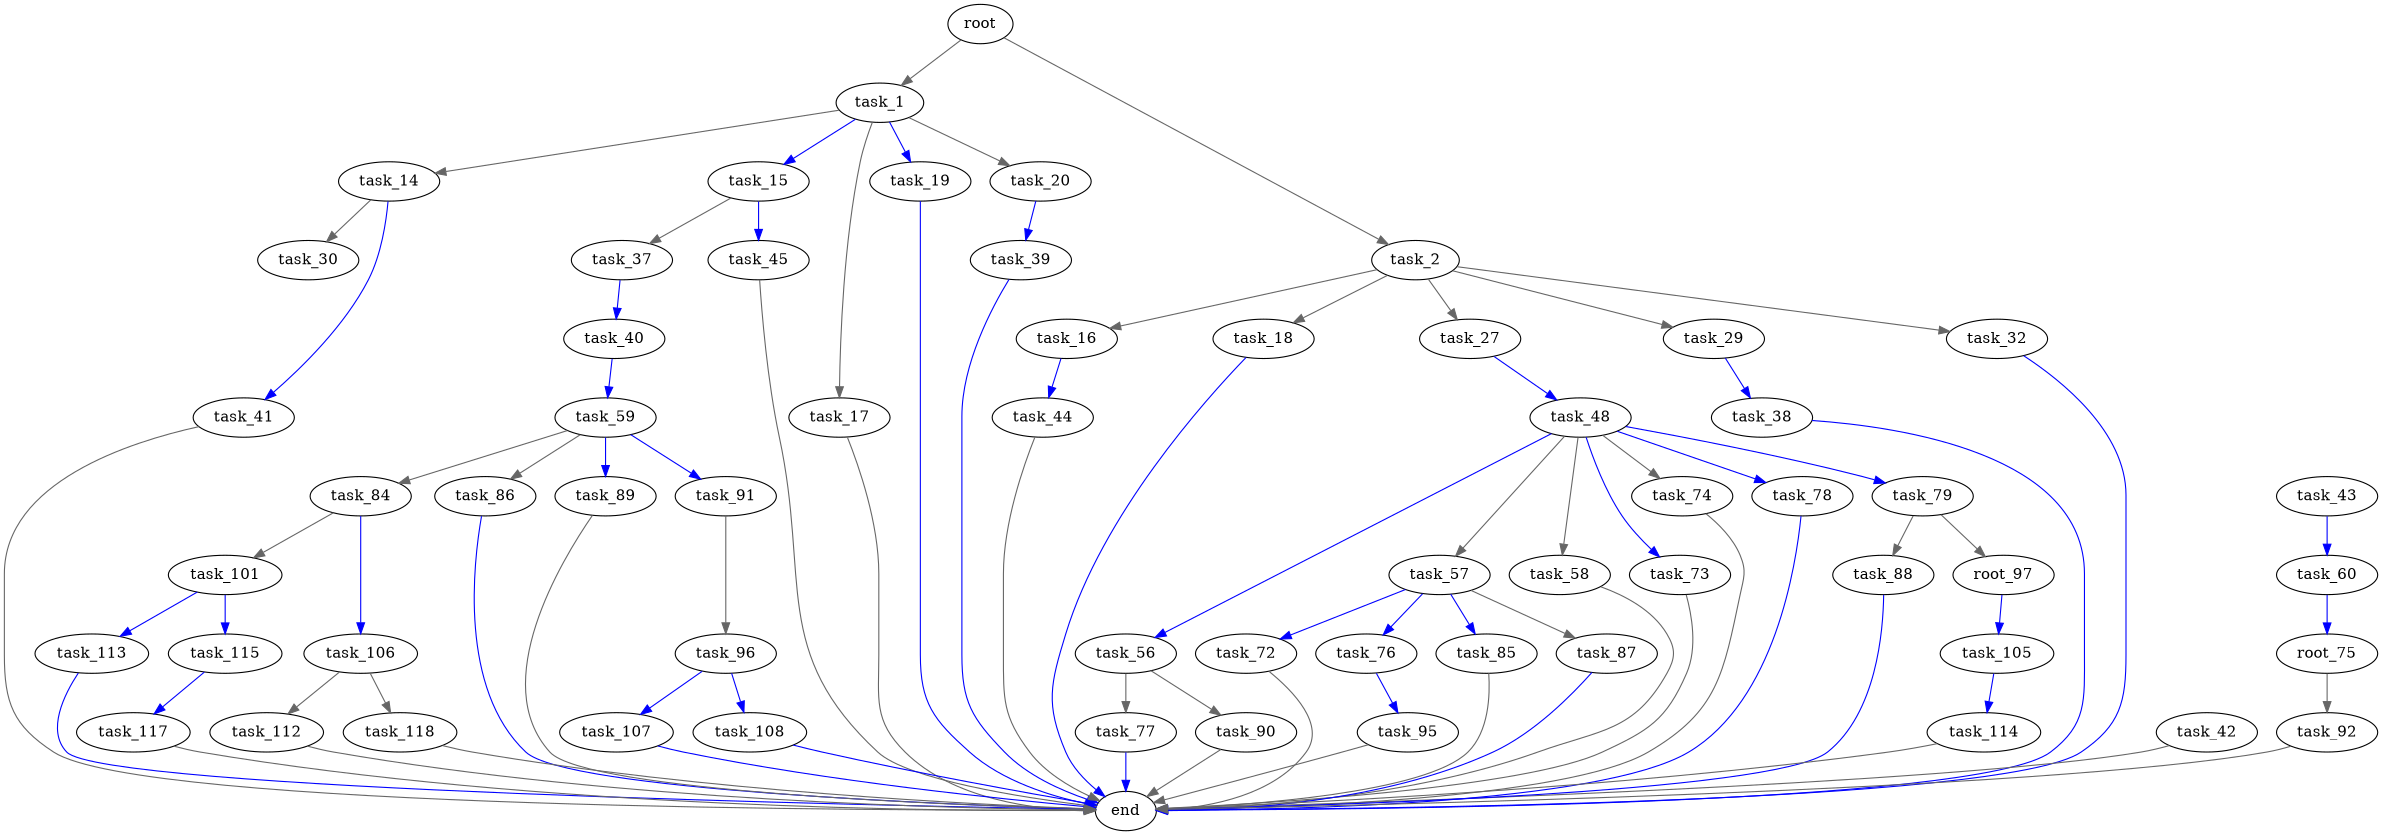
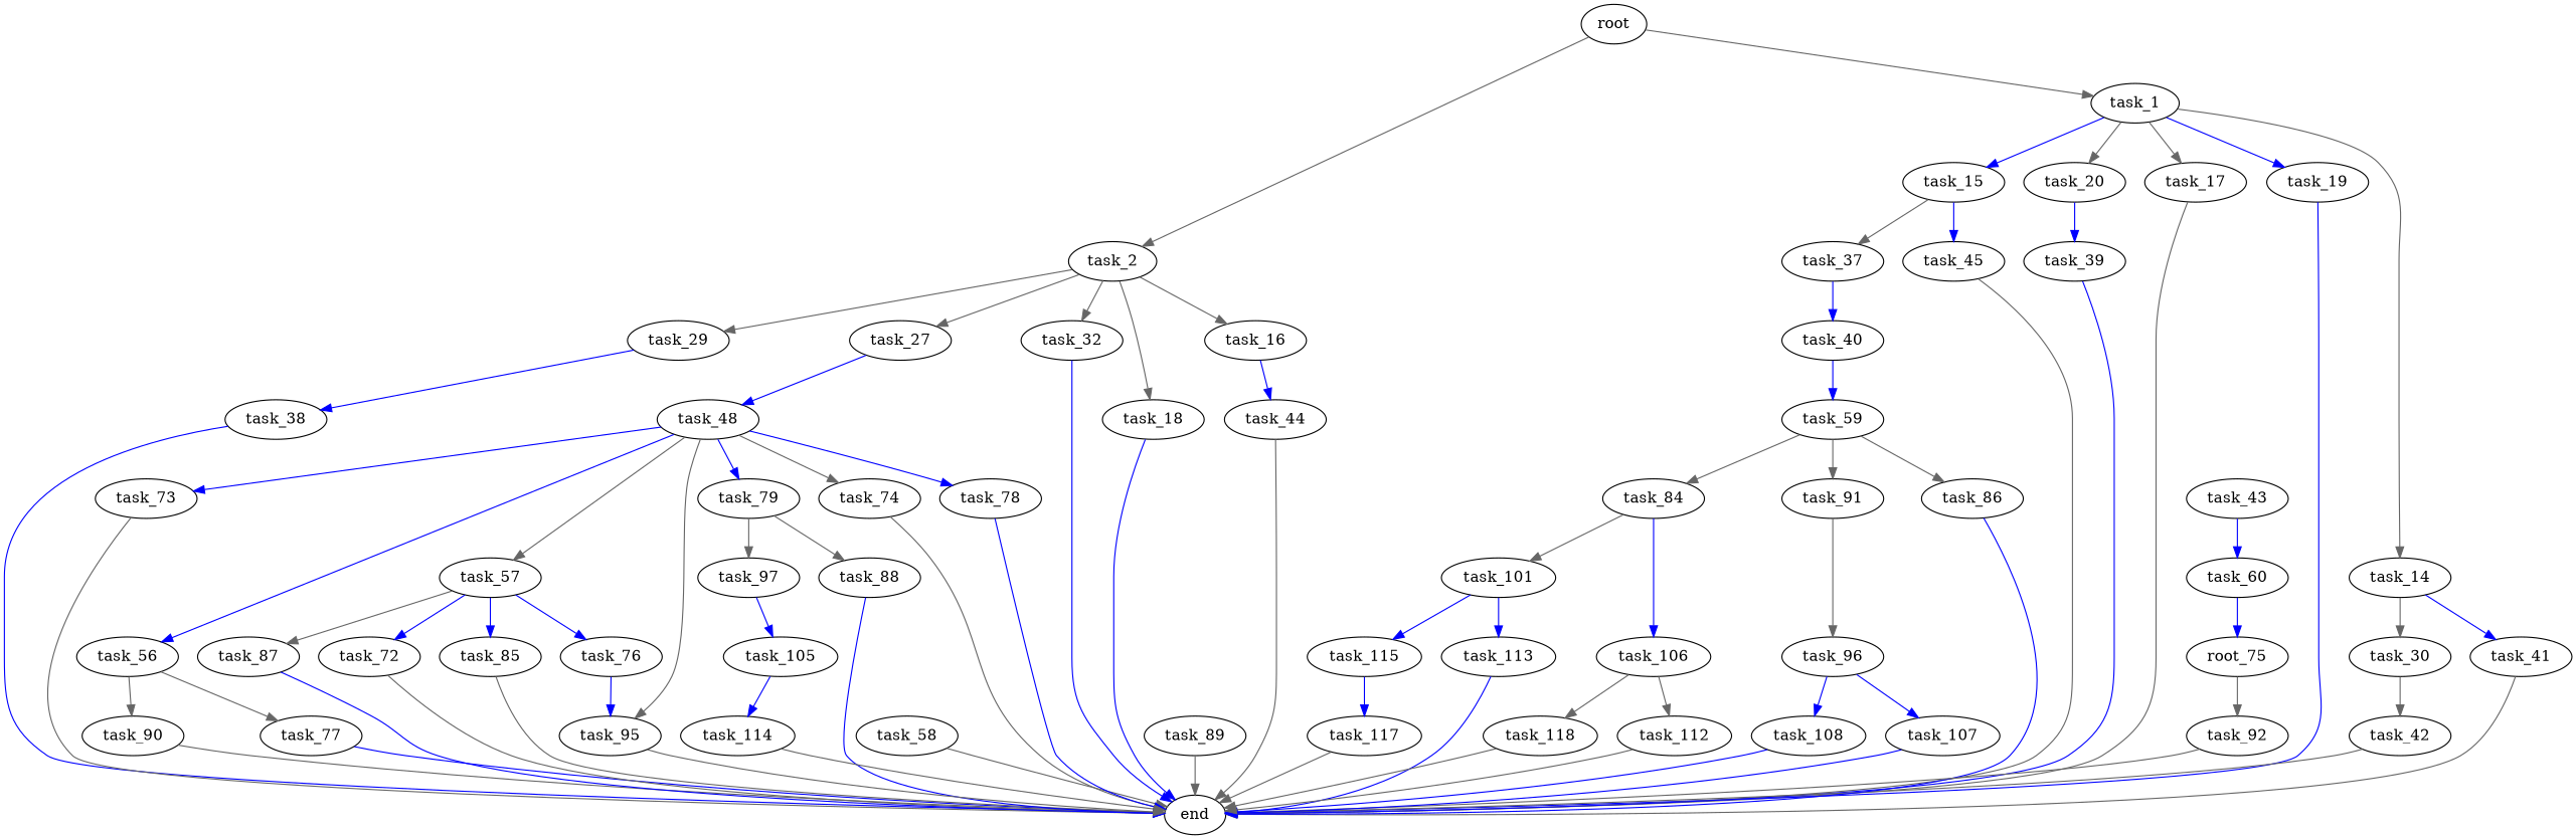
  digraph {
    edge [color=gray40]
    root
    task_1
    task_2
    task_14
    task_15
    task_17
    task_19
    task_20
    task_16
    task_18
    task_27
    task_29
    task_32
    task_30
    task_41
    n16 [label=task_37]
    task_45
    end
    task_39
    task_44
    task_48
    task_38
    task_42
    task_40
    task_56
    task_57
    task_58
    task_73
    task_74
    task_78
    task_79
    task_43
    task_60
    task_59
    task_84
    task_86
    task_89
    task_91
    n39 [label=root_75]
    task_77
    task_90
    task_72
    task_76
    task_85
    task_87
    task_88
-   task_97 [label=root_97]
+   task_97
    task_95
    task_101
    task_106
    task_96
    task_92
    task_105
    task_113
    task_115
    task_107
    task_108
    task_114
    task_112
    task_118
    task_117
    root -> task_1
    root -> task_2
    task_1 -> task_14
    task_1 -> task_15 [color=blue]
    task_1 -> task_17
    task_1 -> task_19 [color=blue]
    task_1 -> task_20
    task_2 -> task_16
    task_2 -> task_18
    task_2 -> task_27
    task_2 -> task_29
    task_2 -> task_32
    task_14 -> task_30
    task_14 -> task_41 [color=blue]
    task_15 -> n16
    task_15 -> task_45 [color=blue]
    task_17 -> end
    task_19 -> end [color=blue]
    task_20 -> task_39 [color=blue]
    task_16 -> task_44 [color=blue]
    task_18 -> end [color=blue]
    task_27 -> task_48 [color=blue]
    task_29 -> task_38 [color=blue]
    task_32 -> end [color=blue]
+   task_30 -> task_42
    task_41 -> end
    n16 -> task_40 [color=blue]
    task_45 -> end
    task_39 -> end [color=blue]
    task_44 -> end
    task_48 -> task_56 [color=blue]
    task_48 -> task_57
-   task_48 -> task_58
+   task_48 -> task_95
    task_48 -> task_73 [color=blue]
    task_48 -> task_74
    task_48 -> task_78 [color=blue]
    task_48 -> task_79 [color=blue]
    task_38 -> end [color=blue]
    task_42 -> end
    task_40 -> task_59 [color=blue]
    task_56 -> task_77
    task_56 -> task_90
    task_57 -> task_72 [color=blue]
    task_57 -> task_76 [color=blue]
    task_57 -> task_85 [color=blue]
    task_57 -> task_87
    task_58 -> end
    task_73 -> end
    task_74 -> end
    task_78 -> end [color=blue]
    task_79 -> task_88
    task_79 -> task_97
    task_43 -> task_60 [color=blue]
    task_60 -> n39 [color=blue]
    task_59 -> task_84
    task_59 -> task_86
-   task_59 -> task_89 [color=blue]
-   task_59 -> task_91 [color=blue]
+   task_59 -> task_91
    task_84 -> task_101
    task_84 -> task_106 [color=blue]
    task_86 -> end [color=blue]
    task_89 -> end
    task_91 -> task_96
    n39 -> task_92
    task_77 -> end [color=blue]
    task_90 -> end
    task_72 -> end
    task_76 -> task_95 [color=blue]
    task_85 -> end
    task_87 -> end [color=blue]
    task_88 -> end [color=blue]
    task_97 -> task_105 [color=blue]
    task_95 -> end
    task_101 -> task_113 [color=blue]
    task_101 -> task_115 [color=blue]
    task_106 -> task_112
    task_106 -> task_118
    task_96 -> task_107 [color=blue]
    task_96 -> task_108 [color=blue]
    task_92 -> end
    task_105 -> task_114 [color=blue]
    task_113 -> end [color=blue]
    task_115 -> task_117 [color=blue]
    task_107 -> end [color=blue]
    task_108 -> end [color=blue]
    task_114 -> end
    task_112 -> end
    task_118 -> end
    task_117 -> end
  }
